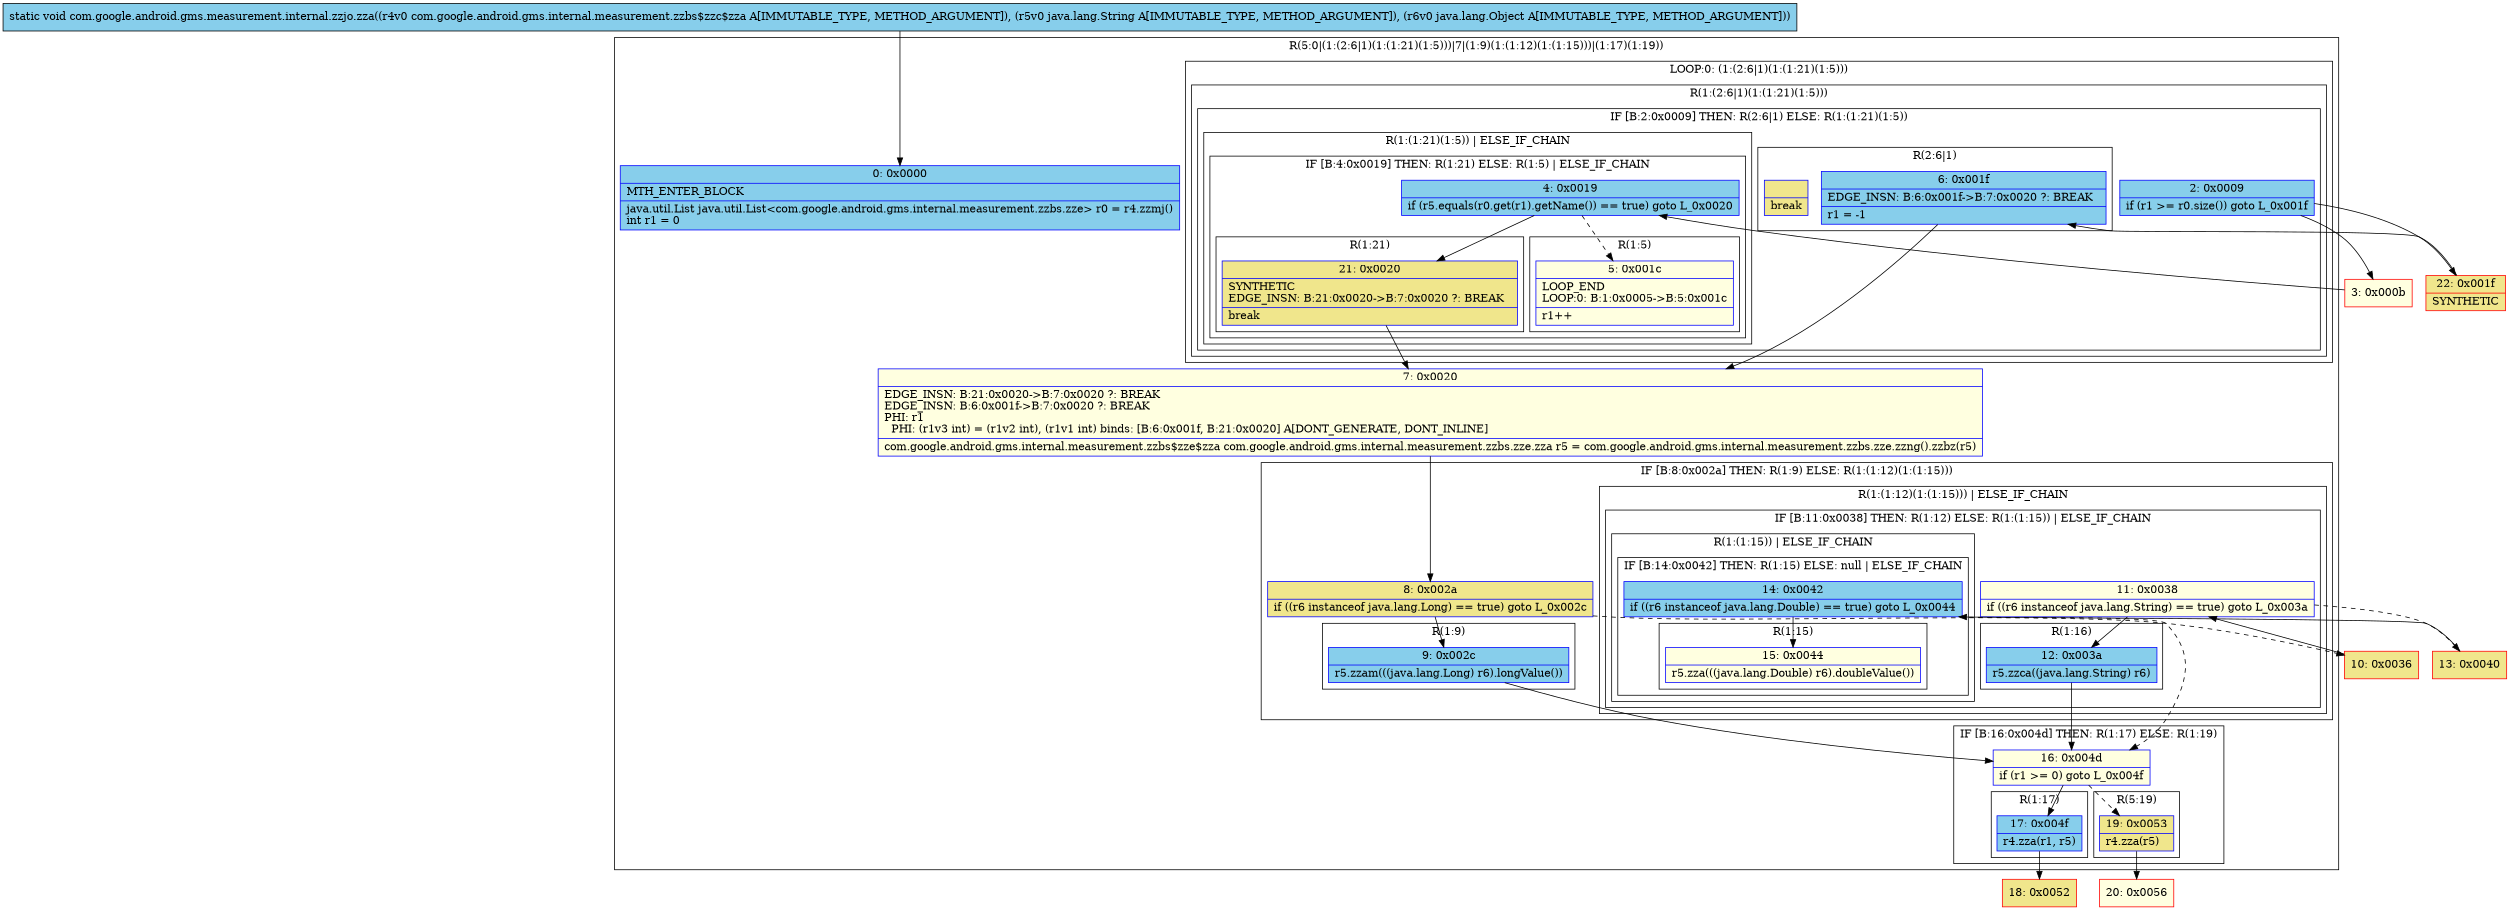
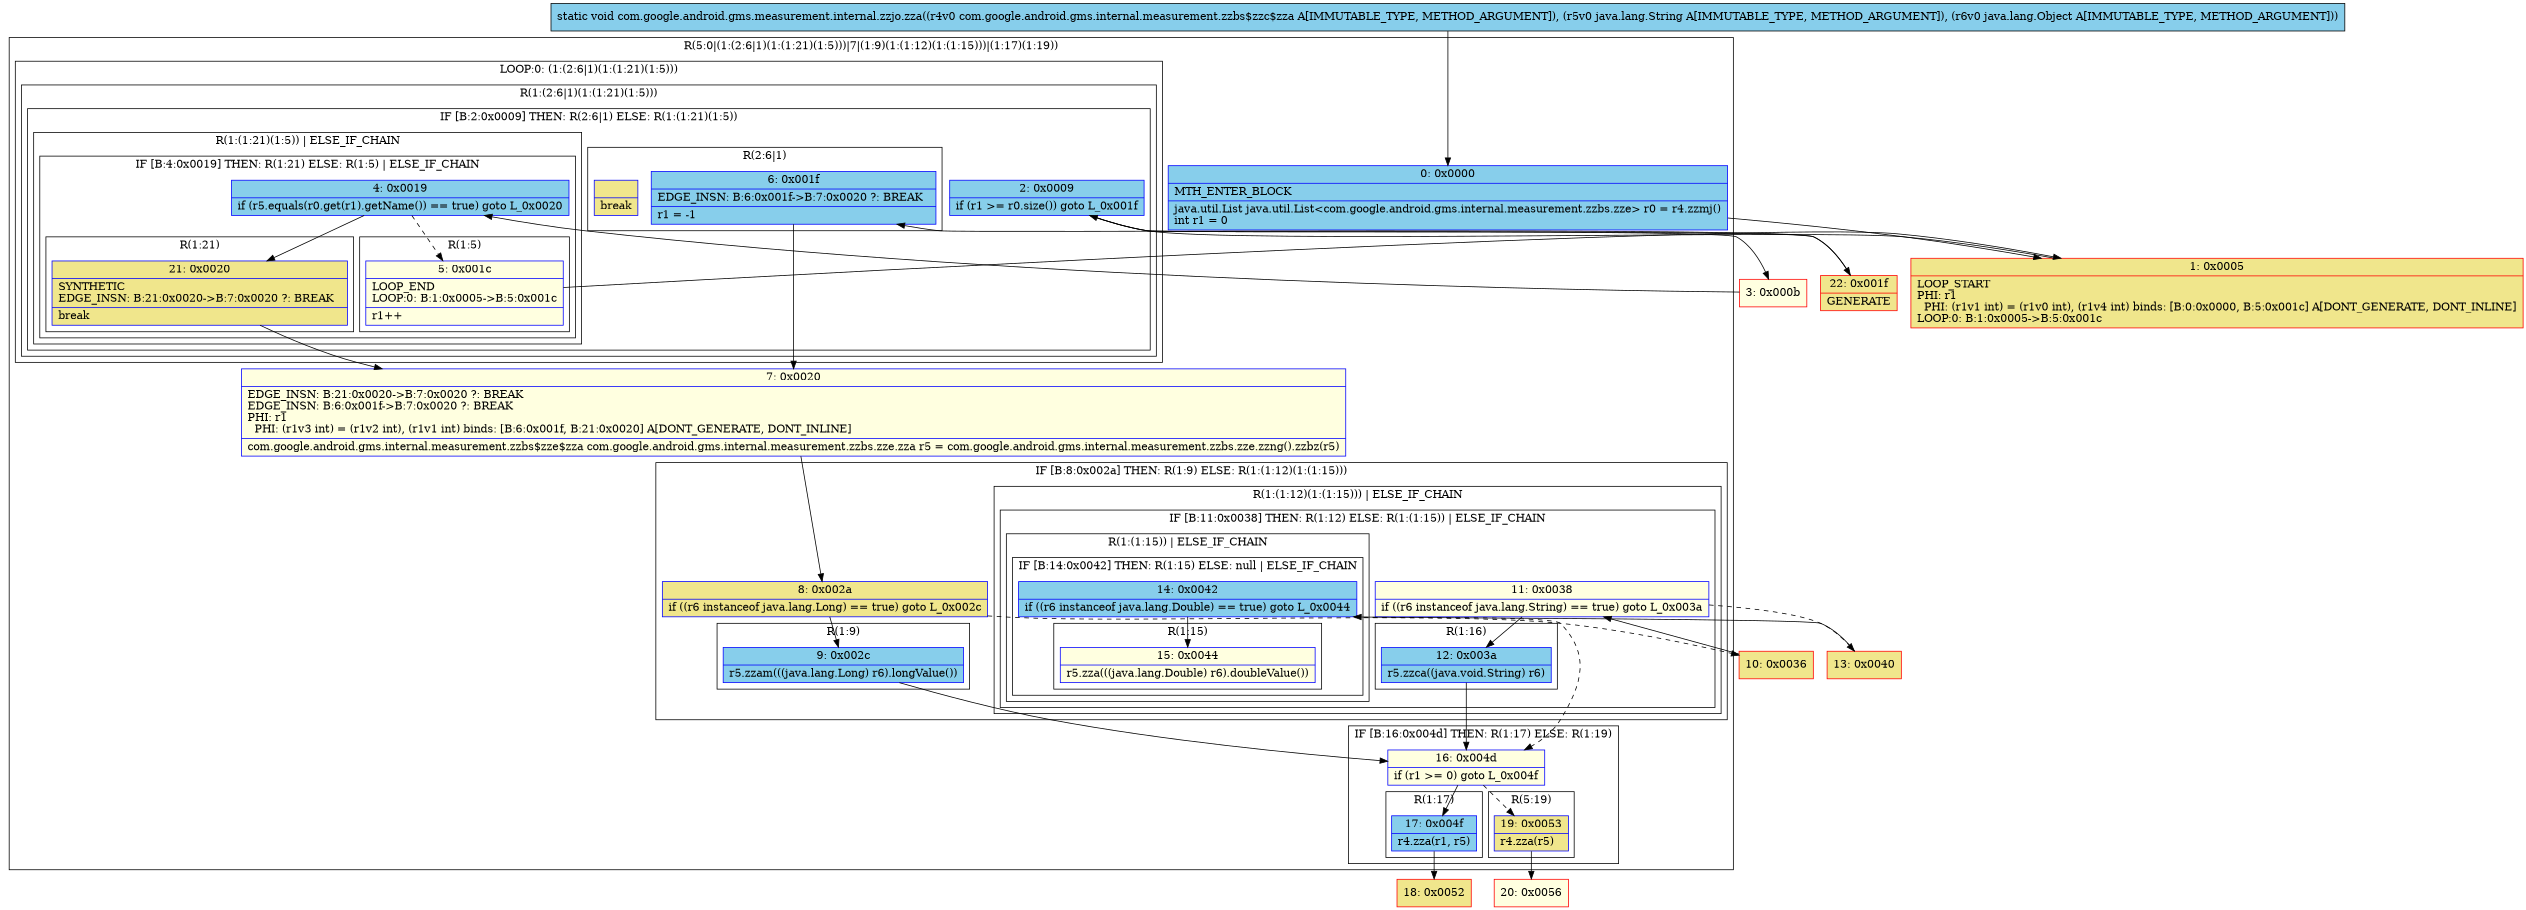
  digraph {
    node [color=blue fillcolor=skyblue shape=record style=filled]
    n1 [label="{6\:\ 0x001f|EDGE_INSN: B:6:0x001f\-\>B:7:0x0020 ?: BREAK  \l|r1 = \-1\l}"]
    n2 [fillcolor=khaki label="{|break\l}"]
    n3 [fillcolor=khaki label="{21\:\ 0x0020|SYNTHETIC\lEDGE_INSN: B:21:0x0020\-\>B:7:0x0020 ?: BREAK  \l|break\l}"]
    n4 [fillcolor=lightyellow label="{5\:\ 0x001c|LOOP_END\lLOOP:0: B:1:0x0005\-\>B:5:0x001c\l|r1++\l}"]
    n5 [label="{4\:\ 0x0019|if (r5.equals(r0.get(r1).getName()) == true) goto L_0x0020\l}"]
    n6 [label="{2\:\ 0x0009|if (r1 \>= r0.size()) goto L_0x001f\l}"]
    n7 [label="{9\:\ 0x002c|r5.zzam(((java.lang.Long) r6).longValue())\l}"]
-   n8 [label="{12\:\ 0x003a|r5.zzca((java.lang.String) r6)\l}"]
+   n8 [label="{12\:\ 0x003a|r5.zzca((java.void.String) r6)\l}"]
    n9 [fillcolor=lightyellow label="{15\:\ 0x0044|r5.zza(((java.lang.Double) r6).doubleValue())\l}"]
    n10 [label="{14\:\ 0x0042|if ((r6 instanceof java.lang.Double) == true) goto L_0x0044\l}"]
    n11 [fillcolor=lightyellow label="{11\:\ 0x0038|if ((r6 instanceof java.lang.String) == true) goto L_0x003a\l}"]
    n12 [fillcolor=khaki label="{8\:\ 0x002a|if ((r6 instanceof java.lang.Long) == true) goto L_0x002c\l}"]
    n13 [label="{17\:\ 0x004f|r4.zza(r1, r5)\l}"]
    n14 [fillcolor=khaki label="{19\:\ 0x0053|r4.zza(r5)\l}"]
    n15 [fillcolor=lightyellow label="{16\:\ 0x004d|if (r1 \>= 0) goto L_0x004f\l}"]
    n16 [label="{0\:\ 0x0000|MTH_ENTER_BLOCK\l|java.util.List java.util.List\<com.google.android.gms.internal.measurement.zzbs.zze\> r0 = r4.zzmj()\lint r1 = 0\l}"]
    n17 [fillcolor=lightyellow label="{7\:\ 0x0020|EDGE_INSN: B:21:0x0020\-\>B:7:0x0020 ?: BREAK  \lEDGE_INSN: B:6:0x001f\-\>B:7:0x0020 ?: BREAK  \lPHI: r1 \l  PHI: (r1v3 int) = (r1v2 int), (r1v1 int) binds: [B:6:0x001f, B:21:0x0020] A[DONT_GENERATE, DONT_INLINE]\l|com.google.android.gms.internal.measurement.zzbs$zze$zza com.google.android.gms.internal.measurement.zzbs.zze.zza r5 = com.google.android.gms.internal.measurement.zzbs.zze.zzng().zzbz(r5)\l}"]
+   n18 [color=red fillcolor=khaki label="{1\:\ 0x0005|LOOP_START\lPHI: r1 \l  PHI: (r1v1 int) = (r1v0 int), (r1v4 int) binds: [B:0:0x0000, B:5:0x001c] A[DONT_GENERATE, DONT_INLINE]\lLOOP:0: B:1:0x0005\-\>B:5:0x001c\l}"]
    n19 [color=red fillcolor=lightyellow label="{3\:\ 0x000b}"]
-   n20 [color=red fillcolor=khaki label="{22\:\ 0x001f|SYNTHETIC\l}"]
+   n20 [color=red fillcolor=khaki label="{22\:\ 0x001f|GENERATE\l}"]
    n21 [color=red fillcolor=khaki label="{13\:\ 0x0040}"]
    n22 [color=red fillcolor=khaki label="{10\:\ 0x0036}"]
    n23 [color=red fillcolor=khaki label="{18\:\ 0x0052}"]
    n24 [color=red fillcolor=lightyellow label="{20\:\ 0x0056}"]
    n25 [label="{static void com.google.android.gms.measurement.internal.zzjo.zza((r4v0 com.google.android.gms.internal.measurement.zzbs$zzc$zza A[IMMUTABLE_TYPE, METHOD_ARGUMENT]), (r5v0 java.lang.String A[IMMUTABLE_TYPE, METHOD_ARGUMENT]), (r6v0 java.lang.Object A[IMMUTABLE_TYPE, METHOD_ARGUMENT])) }" color=""]
    subgraph cluster_1 {
      label="R(5:0|(1:(2:6|1)(1:(1:21)(1:5)))|7|(1:9)(1:(1:12)(1:(1:15)))|(1:17)(1:19))"
      n16
      n17
      subgraph cluster_2 {
        label="LOOP:0: (1:(2:6|1)(1:(1:21)(1:5)))"
        subgraph cluster_3 {
          label="R(1:(2:6|1)(1:(1:21)(1:5)))"
          subgraph cluster_4 {
            label="IF [B:2:0x0009] THEN: R(2:6|1) ELSE: R(1:(1:21)(1:5))"
            n6
            subgraph cluster_5 {
              label="R(2:6|1)"
              n1
              n2
            }
            subgraph cluster_6 {
              label="R(1:(1:21)(1:5)) | ELSE_IF_CHAIN\l"
              subgraph cluster_7 {
                label="IF [B:4:0x0019] THEN: R(1:21) ELSE: R(1:5) | ELSE_IF_CHAIN\l"
                n5
                subgraph cluster_8 {
                  label="R(1:21)"
                  n3
                }
                subgraph cluster_9 {
                  label="R(1:5)"
                  n4
                }
              }
            }
          }
        }
      }
      subgraph cluster_10 {
        label="IF [B:8:0x002a] THEN: R(1:9) ELSE: R(1:(1:12)(1:(1:15)))"
        n12
        subgraph cluster_11 {
          label="R(1:9)"
          n7
        }
        subgraph cluster_12 {
          label="R(1:(1:12)(1:(1:15))) | ELSE_IF_CHAIN\l"
          subgraph cluster_13 {
            label="IF [B:11:0x0038] THEN: R(1:12) ELSE: R(1:(1:15)) | ELSE_IF_CHAIN\l"
            n11
            subgraph cluster_14 {
              label="R(1:16)"
              n8
            }
            subgraph cluster_15 {
              label="R(1:(1:15)) | ELSE_IF_CHAIN\l"
              subgraph cluster_16 {
                label="IF [B:14:0x0042] THEN: R(1:15) ELSE: null | ELSE_IF_CHAIN\l"
                n10
                subgraph cluster_17 {
                  label="R(1:15)"
                  n9
                }
              }
            }
          }
        }
      }
      subgraph cluster_18 {
        label="IF [B:16:0x004d] THEN: R(1:17) ELSE: R(1:19)"
        n15
        subgraph cluster_19 {
          label="R(1:17)"
          n13
        }
        subgraph cluster_20 {
          label="R(5:19)"
          n14
        }
      }
    }
    n1 -> n17
    n3 -> n17
+   n4 -> n18
    n5 -> n3
    n5 -> n4 [style=dashed]
    n6 -> n19 [style=solid]
    n6 -> n20
    n7 -> n15
    n8 -> n15
    n10 -> n9
    n10 -> n15 [style=dashed]
    n11 -> n8
    n11 -> n21 [style=dashed]
    n12 -> n7
    n12 -> n22 [style=dashed]
    n13 -> n23
    n14 -> n24
    n15 -> n13
    n15 -> n14 [style=dashed]
+   n16 -> n18
    n17 -> n12
+   n18 -> n6
    n19 -> n5
    n20 -> n1
    n21 -> n10
    n22 -> n11
    n25 -> n16
  }
